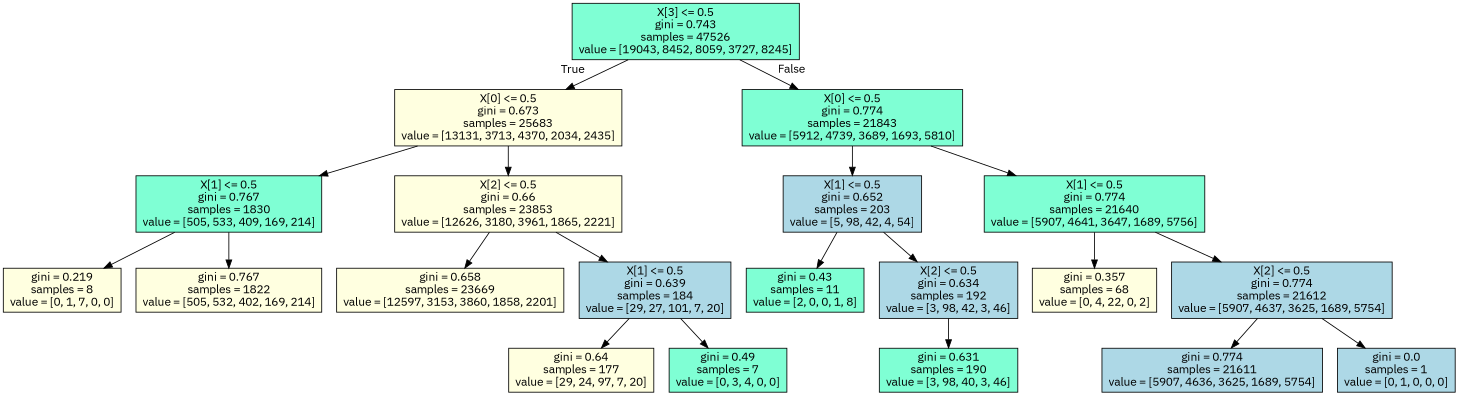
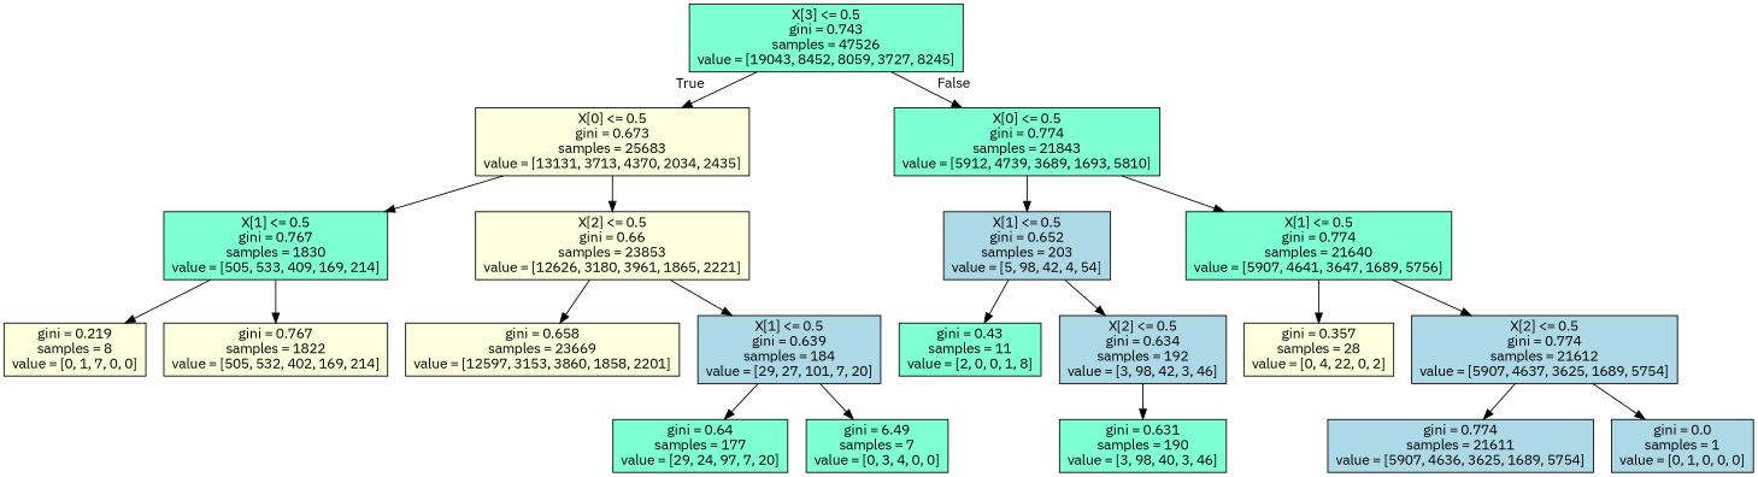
  digraph {
    fontname="IBM Plex Sans"
    node [fillcolor=aquamarine fontname="IBM Plex Sans" shape=box style=filled]
    edge [fontname="IBM Plex Sans"]
    n1 [label="X[3] <= 0.5\ngini = 0.743\nsamples = 47526\nvalue = [19043, 8452, 8059, 3727, 8245]"]
    n2 [fillcolor=lightyellow label="X[0] <= 0.5\ngini = 0.673\nsamples = 25683\nvalue = [13131, 3713, 4370, 2034, 2435]"]
    n3 [label="X[0] <= 0.5\ngini = 0.774\nsamples = 21843\nvalue = [5912, 4739, 3689, 1693, 5810]"]
    n4 [label="X[1] <= 0.5\ngini = 0.767\nsamples = 1830\nvalue = [505, 533, 409, 169, 214]"]
    n5 [fillcolor=lightyellow label="X[2] <= 0.5\ngini = 0.66\nsamples = 23853\nvalue = [12626, 3180, 3961, 1865, 2221]"]
    n6 [fillcolor=lightblue label="X[1] <= 0.5\ngini = 0.652\nsamples = 203\nvalue = [5, 98, 42, 4, 54]"]
    n7 [label="X[1] <= 0.5\ngini = 0.774\nsamples = 21640\nvalue = [5907, 4641, 3647, 1689, 5756]"]
    n8 [fillcolor=lightyellow label="gini = 0.219\nsamples = 8\nvalue = [0, 1, 7, 0, 0]"]
    n9 [fillcolor=lightyellow label="gini = 0.767\nsamples = 1822\nvalue = [505, 532, 402, 169, 214]"]
    n10 [fillcolor=lightyellow label="gini = 0.658\nsamples = 23669\nvalue = [12597, 3153, 3860, 1858, 2201]"]
    n11 [fillcolor=lightblue label="X[1] <= 0.5\ngini = 0.639\nsamples = 184\nvalue = [29, 27, 101, 7, 20]"]
-   n12 [fillcolor=lightyellow label="gini = 0.64\nsamples = 177\nvalue = [29, 24, 97, 7, 20]"]
-   n13 [label="gini = 0.49\nsamples = 7\nvalue = [0, 3, 4, 0, 0]"]
+   n12 [label="gini = 0.64\nsamples = 177\nvalue = [29, 24, 97, 7, 20]"]
+   n13 [label="gini = 6.49\nsamples = 7\nvalue = [0, 3, 4, 0, 0]"]
    n14 [label="gini = 0.43\nsamples = 11\nvalue = [2, 0, 0, 1, 8]"]
    n15 [fillcolor=lightblue label="X[2] <= 0.5\ngini = 0.634\nsamples = 192\nvalue = [3, 98, 42, 3, 46]"]
-   n16 [fillcolor=lightyellow label="gini = 0.357\nsamples = 68\nvalue = [0, 4, 22, 0, 2]"]
+   n16 [fillcolor=lightyellow label="gini = 0.357\nsamples = 28\nvalue = [0, 4, 22, 0, 2]"]
    n17 [fillcolor=lightblue label="X[2] <= 0.5\ngini = 0.774\nsamples = 21612\nvalue = [5907, 4637, 3625, 1689, 5754]"]
    n18 [label="gini = 0.631\nsamples = 190\nvalue = [3, 98, 40, 3, 46]"]
    n19 [fillcolor=lightblue label="gini = 0.774\nsamples = 21611\nvalue = [5907, 4636, 3625, 1689, 5754]"]
    n20 [fillcolor=lightblue label="gini = 0.0\nsamples = 1\nvalue = [0, 1, 0, 0, 0]"]
    n1 -> n2 [headlabel=True labelangle=45 labeldistance=2.5]
    n1 -> n3 [headlabel=False labelangle=-45 labeldistance=2.5]
    n2 -> n4
    n2 -> n5
    n3 -> n6
    n3 -> n7
    n4 -> n8
    n4 -> n9
    n5 -> n10
    n5 -> n11
    n6 -> n14
    n6 -> n15
    n7 -> n16
    n7 -> n17
    n11 -> n12
    n11 -> n13
    n15 -> n18
    n17 -> n19
    n17 -> n20
  }
